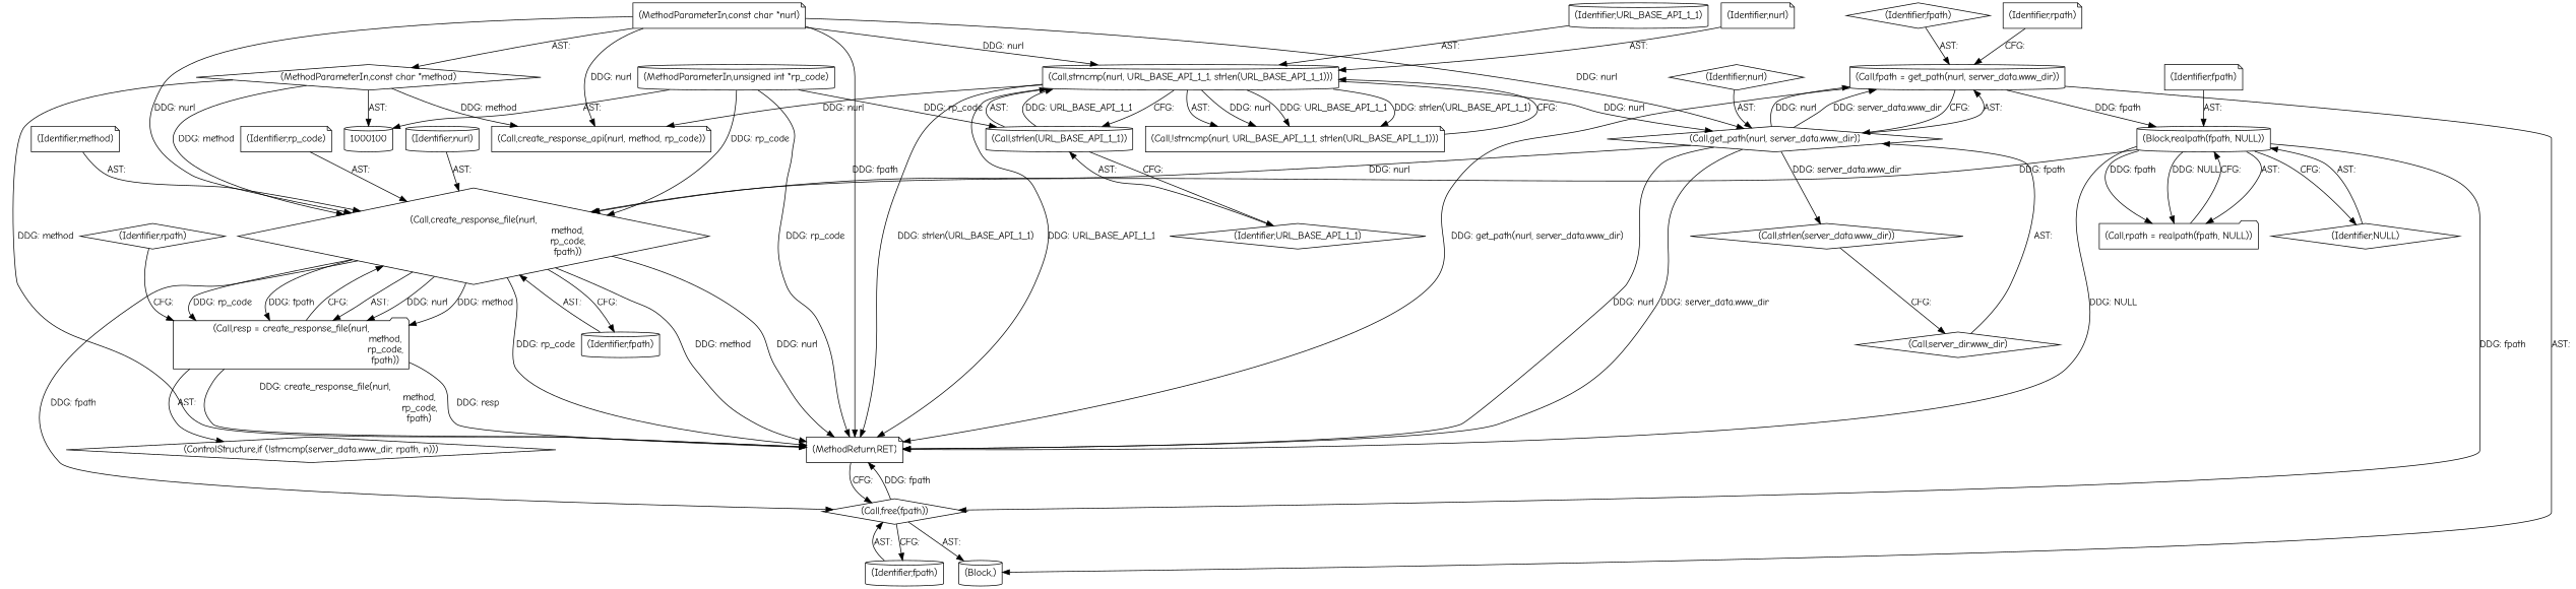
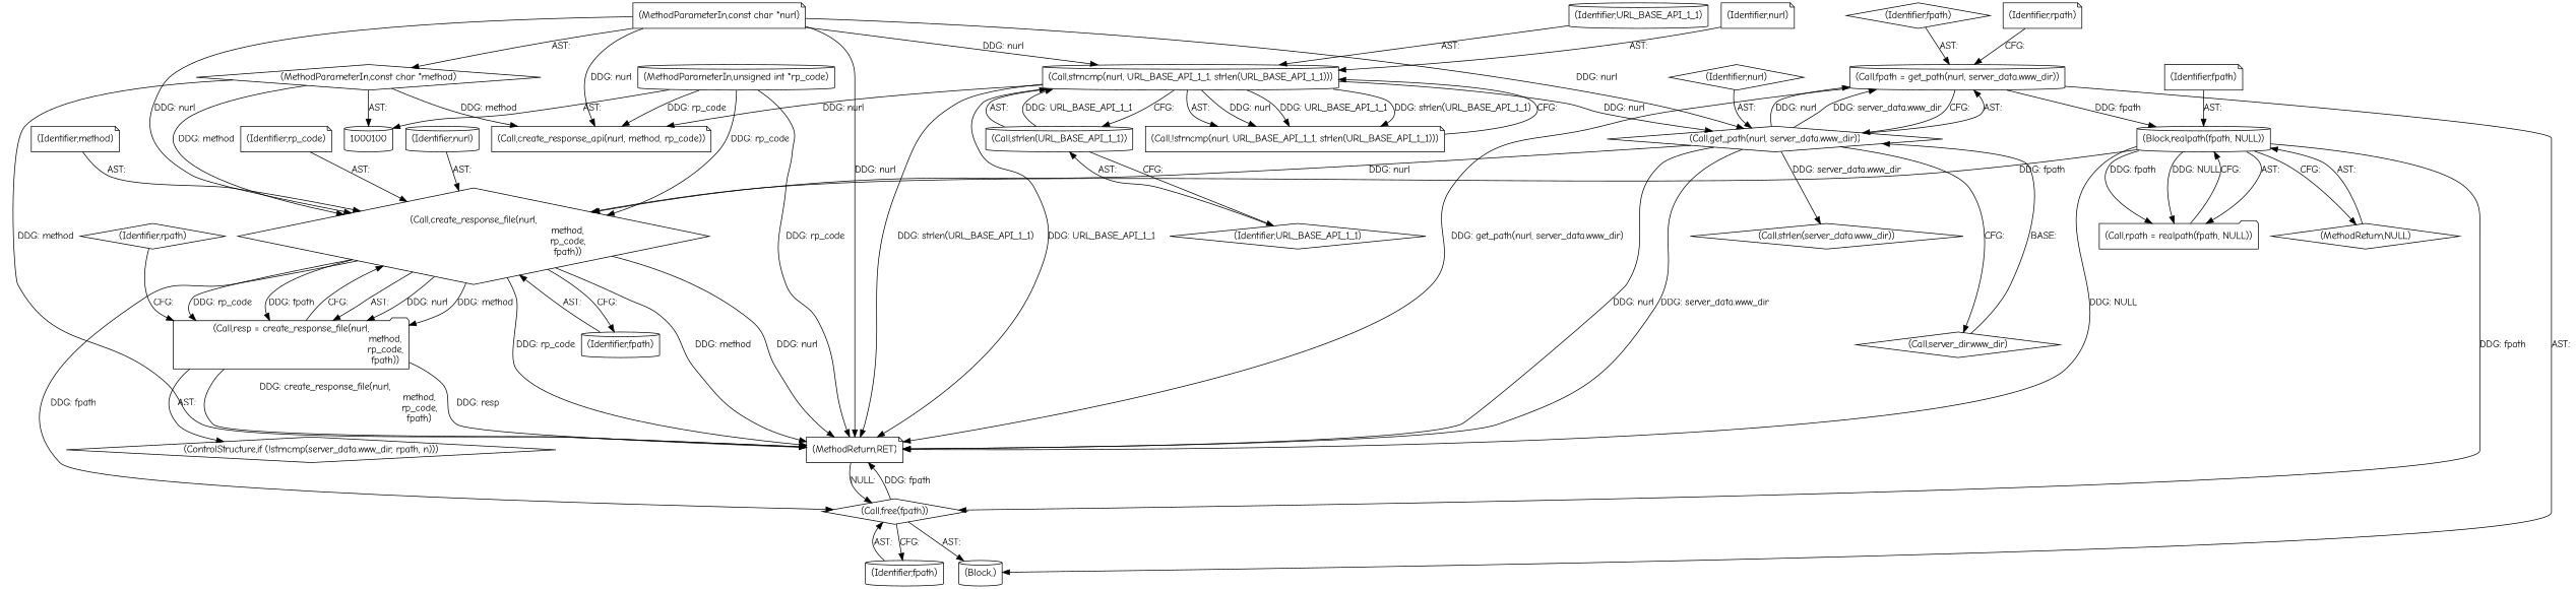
  digraph {
    fontname="Comic Neue"
    node [fontname="Comic Neue" shape=diamond]
    edge [fontname="Comic Neue"]
    n1 [label="(Call,create_response_file(nurl,\n                                                           method,\n                                                           rp_code,\n                                                           fpath))"]
    n2 [label="(Call,resp = create_response_file(nurl,\n                                                           method,\n                                                           rp_code,\n                                                           fpath))" shape=folder]
    n3 [label="(Call,free(fpath))"]
    n4 [label="(Identifier,fpath)" shape=cylinder]
    n5 [label="(MethodReturn,RET)" shape=note]
    n6 [label="(ControlStructure,if (!strncmp(server_data.www_dir, rpath, n)))"]
    n7 [label="(Block,)" shape=cylinder]
    n8 [label="(Identifier,fpath)" shape=cylinder]
    n9 [label="(Call,get_path(nurl, server_data.www_dir))"]
    n10 [label="(Call,fpath = get_path(nurl, server_data.www_dir))" shape=cylinder]
    n11 [label="(Call,strlen(server_data.www_dir))"]
    n12 [label="(Call,server_dir.www_dir)"]
    n13 [label="(Block,realpath(fpath, NULL))" shape=cylinder]
    n14 [label="(Call,strncmp(nurl, URL_BASE_API_1_1, strlen(URL_BASE_API_1_1)))" shape=cylinder]
    n15 [label="(Call,strlen(URL_BASE_API_1_1))" shape=cylinder]
    n16 [label="(Call,!strncmp(nurl, URL_BASE_API_1_1, strlen(URL_BASE_API_1_1)))" shape=note]
    n17 [label="(Call,create_response_api(nurl, method, rp_code))" shape=note]
    n18 [label="(Identifier,URL_BASE_API_1_1)"]
    n19 [label="(MethodParameterIn,const char *nurl)" shape=note]
    n20 [label="(MethodParameterIn,const char *method)"]
    1000100 [shape=cylinder]
    n22 [label="(MethodParameterIn,unsigned int *rp_code)" shape=cylinder]
-   n23 [label="(Identifier,NULL)"]
+   n23 [label="(MethodReturn,NULL)"]
    n24 [label="(Call,rpath = realpath(fpath, NULL))" shape=folder]
    n25 [label="(Identifier,fpath)" shape=note]
    n26 [label="(Identifier,rpath)"]
    n27 [label="(Identifier,fpath)"]
    n28 [label="(Identifier,rpath)" shape=note]
    n29 [label="(Identifier,URL_BASE_API_1_1)" shape=cylinder]
    n30 [label="(Identifier,nurl)" shape=cylinder]
    n31 [label="(Identifier,method)" shape=note]
    n32 [label="(Identifier,rp_code)" shape=note]
    n33 [label="(Identifier,nurl)" shape=note]
    n34 [label="(Identifier,nurl)"]
    n1 -> n2 [label="AST: "]
    n1 -> n2 [label="DDG: nurl"]
    n1 -> n2 [label="DDG: method"]
    n1 -> n2 [label="DDG: rp_code"]
    n1 -> n2 [label="DDG: fpath"]
    n1 -> n3 [label="DDG: fpath"]
    n1 -> n4 [label="CFG: "]
    n1 -> n5 [label="DDG: rp_code"]
    n1 -> n5 [label="DDG: method"]
    n1 -> n5 [label="DDG: nurl"]
    n2 -> n1 [label="CFG: "]
    n2 -> n5 [label="DDG: resp"]
    n2 -> n5 [label="DDG: create_response_file(nurl,\n                                                           method,\n                                                           rp_code,\n                                                           fpath)"]
    n2 -> n6 [label="AST: "]
    n3 -> n5 [label="DDG: fpath"]
    n3 -> n7 [label="AST: "]
    n3 -> n8 [label="CFG: "]
    n4 -> n1 [label="AST: "]
-   n5 -> n3 [label="CFG: "]
+   n5 -> n3 [label="NULL: "]
    n8 -> n3 [label="AST: "]
    n9 -> n1 [label="DDG: nurl"]
    n9 -> n5 [label="DDG: nurl"]
    n9 -> n5 [label="DDG: server_data.www_dir"]
    n9 -> n10 [label="AST: "]
    n9 -> n10 [label="DDG: nurl"]
    n9 -> n10 [label="DDG: server_data.www_dir"]
    n9 -> n11 [label="DDG: server_data.www_dir"]
-   n11 -> n12 [label="CFG: "]
+   n9 -> n12 [label="CFG: "]
    n10 -> n5 [label="DDG: get_path(nurl, server_data.www_dir)"]
    n10 -> n7 [label="AST: "]
    n10 -> n9 [label="CFG: "]
    n10 -> n13 [label="DDG: fpath"]
-   n12 -> n9 [label="AST: "]
+   n12 -> n9 [label="BASE: "]
    n13 -> n1 [label="DDG: fpath"]
    n13 -> n3 [label="DDG: fpath"]
    n13 -> n5 [label="DDG: NULL"]
    n13 -> n23 [label="CFG: "]
    n13 -> n24 [label="AST: "]
    n13 -> n24 [label="DDG: fpath"]
    n13 -> n24 [label="DDG: NULL"]
    n14 -> n5 [label="DDG: strlen(URL_BASE_API_1_1)"]
    n14 -> n5 [label="DDG: URL_BASE_API_1_1"]
    n14 -> n9 [label="DDG: nurl"]
    n14 -> n15 [label="CFG: "]
    n14 -> n16 [label="AST: "]
    n14 -> n16 [label="DDG: nurl"]
    n14 -> n16 [label="DDG: URL_BASE_API_1_1"]
    n14 -> n16 [label="DDG: strlen(URL_BASE_API_1_1)"]
    n14 -> n17 [label="DDG: nurl"]
    n15 -> n14 [label="AST: "]
    n15 -> n14 [label="DDG: URL_BASE_API_1_1"]
    n15 -> n18 [label="CFG: "]
    n16 -> n14 [label="CFG: "]
    n18 -> n15 [label="AST: "]
    n19 -> n1 [label="DDG: nurl"]
-   n19 -> n5 [label="DDG: fpath"]
+   n19 -> n5 [label="DDG: nurl"]
    n19 -> n9 [label="DDG: nurl"]
    n19 -> n14 [label="DDG: nurl"]
    n19 -> n17 [label="DDG: nurl"]
    n19 -> n20 [label="AST: "]
    n20 -> n1 [label="DDG: method"]
    n20 -> n5 [label="DDG: method"]
    n20 -> n17 [label="DDG: method"]
    n20 -> 1000100 [label="AST: "]
    n22 -> n1 [label="DDG: rp_code"]
    n22 -> n5 [label="DDG: rp_code"]
-   n22 -> n15 [label="DDG: rp_code"]
+   n22 -> n17 [label="DDG: rp_code"]
    n22 -> 1000100 [label="AST: "]
    n23 -> n13 [label="AST: "]
    n24 -> n13 [label="CFG: "]
    n25 -> n13 [label="AST: "]
    n26 -> n2 [label="CFG: "]
    n27 -> n10 [label="AST: "]
    n28 -> n10 [label="CFG: "]
    n29 -> n14 [label="AST: "]
    n30 -> n1 [label="AST: "]
    n31 -> n1 [label="AST: "]
    n32 -> n1 [label="AST: "]
    n33 -> n14 [label="AST: "]
    n34 -> n9 [label="AST: "]
  }
